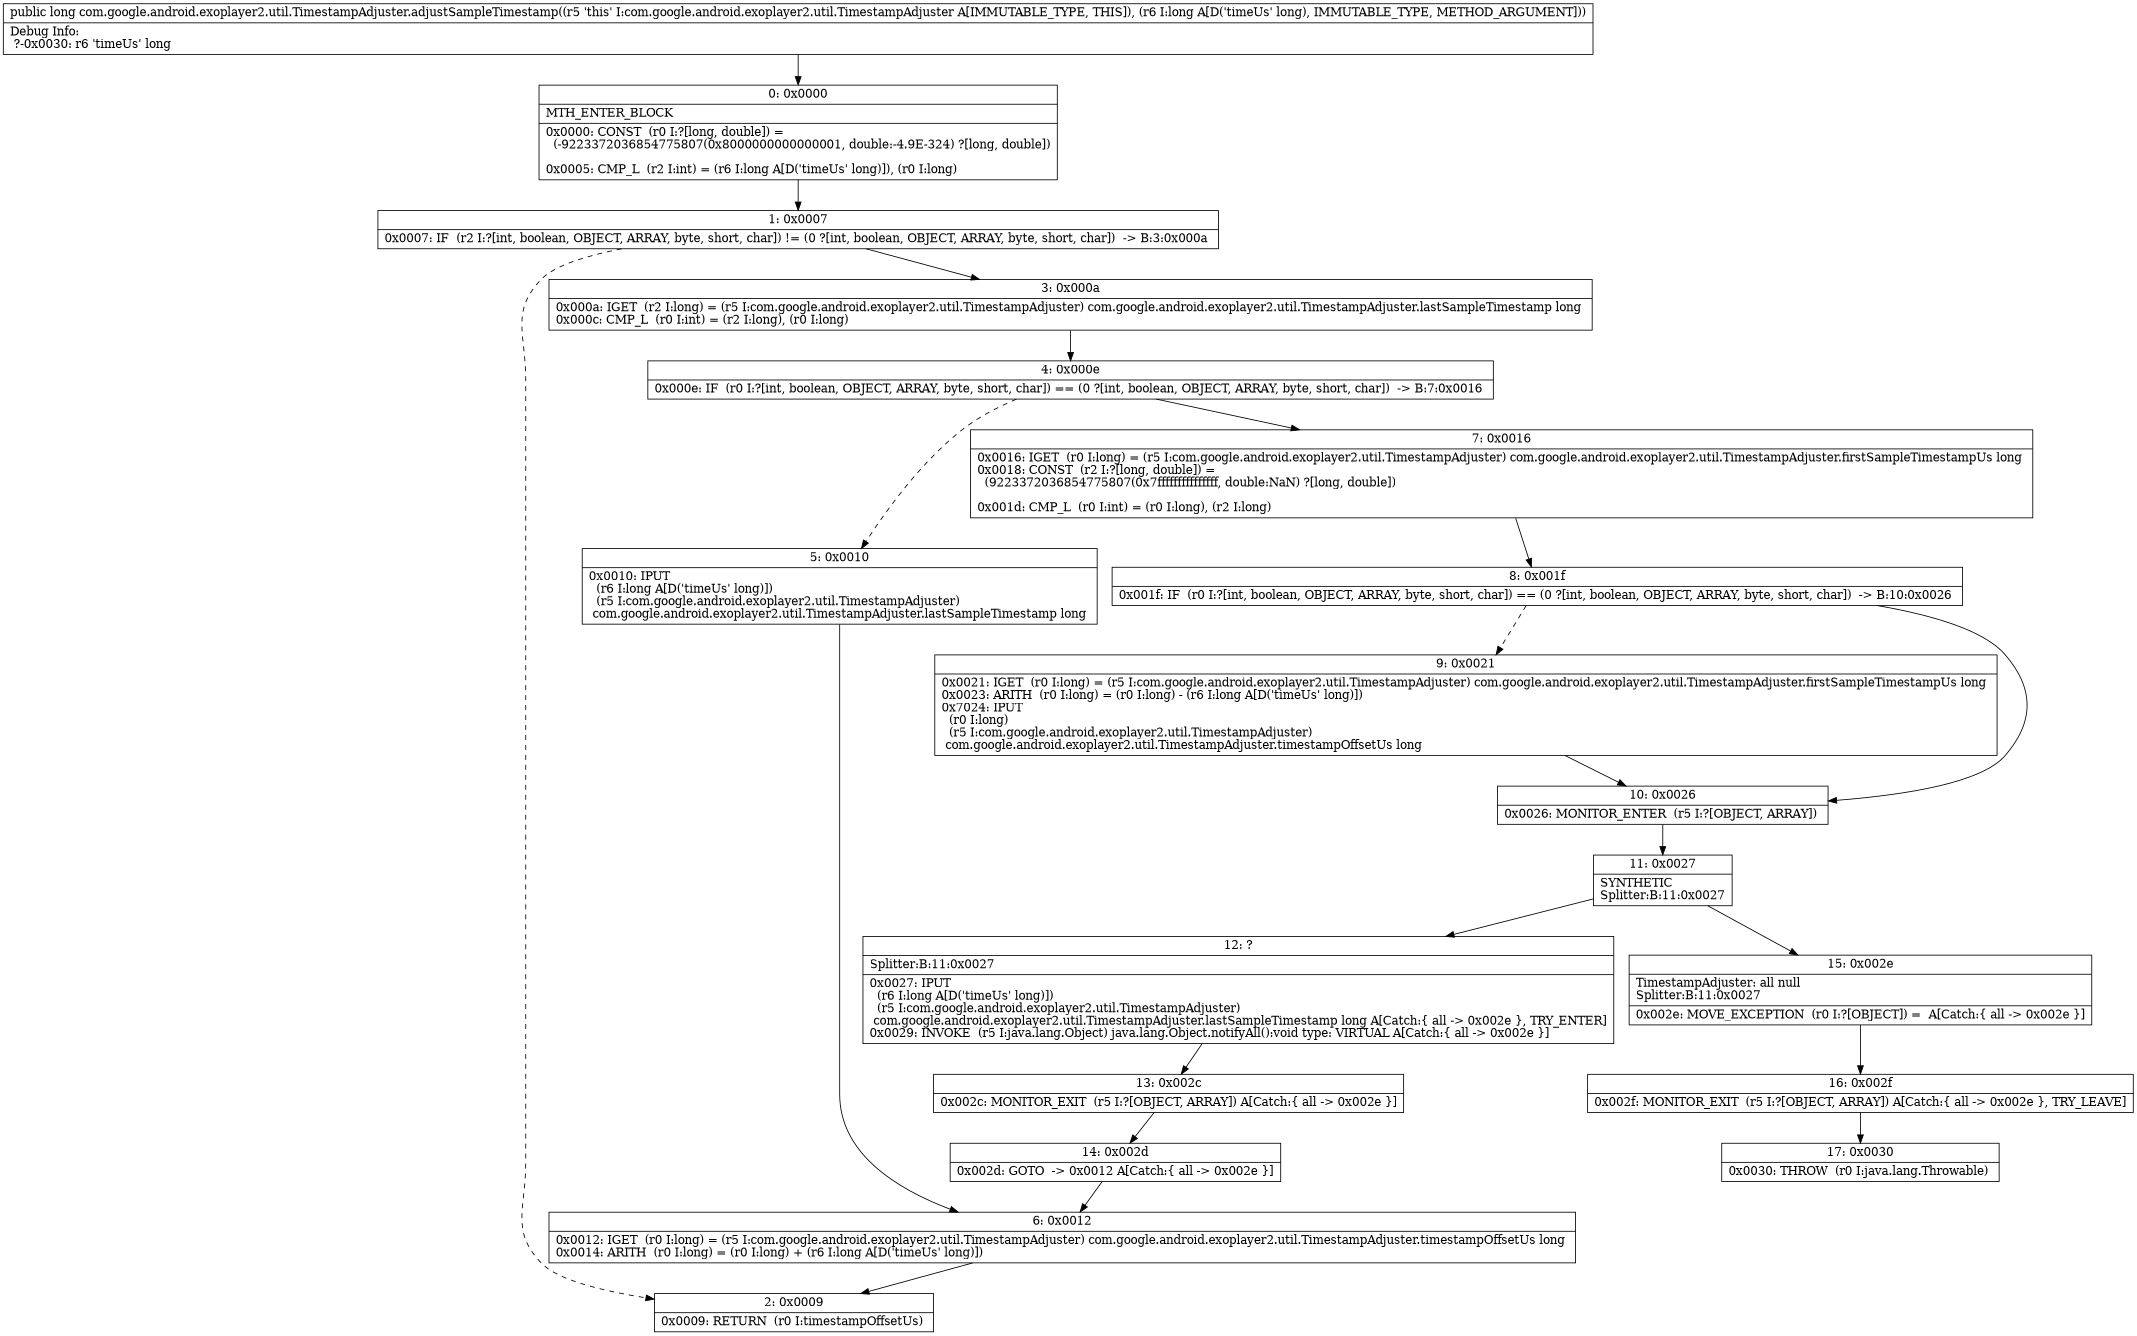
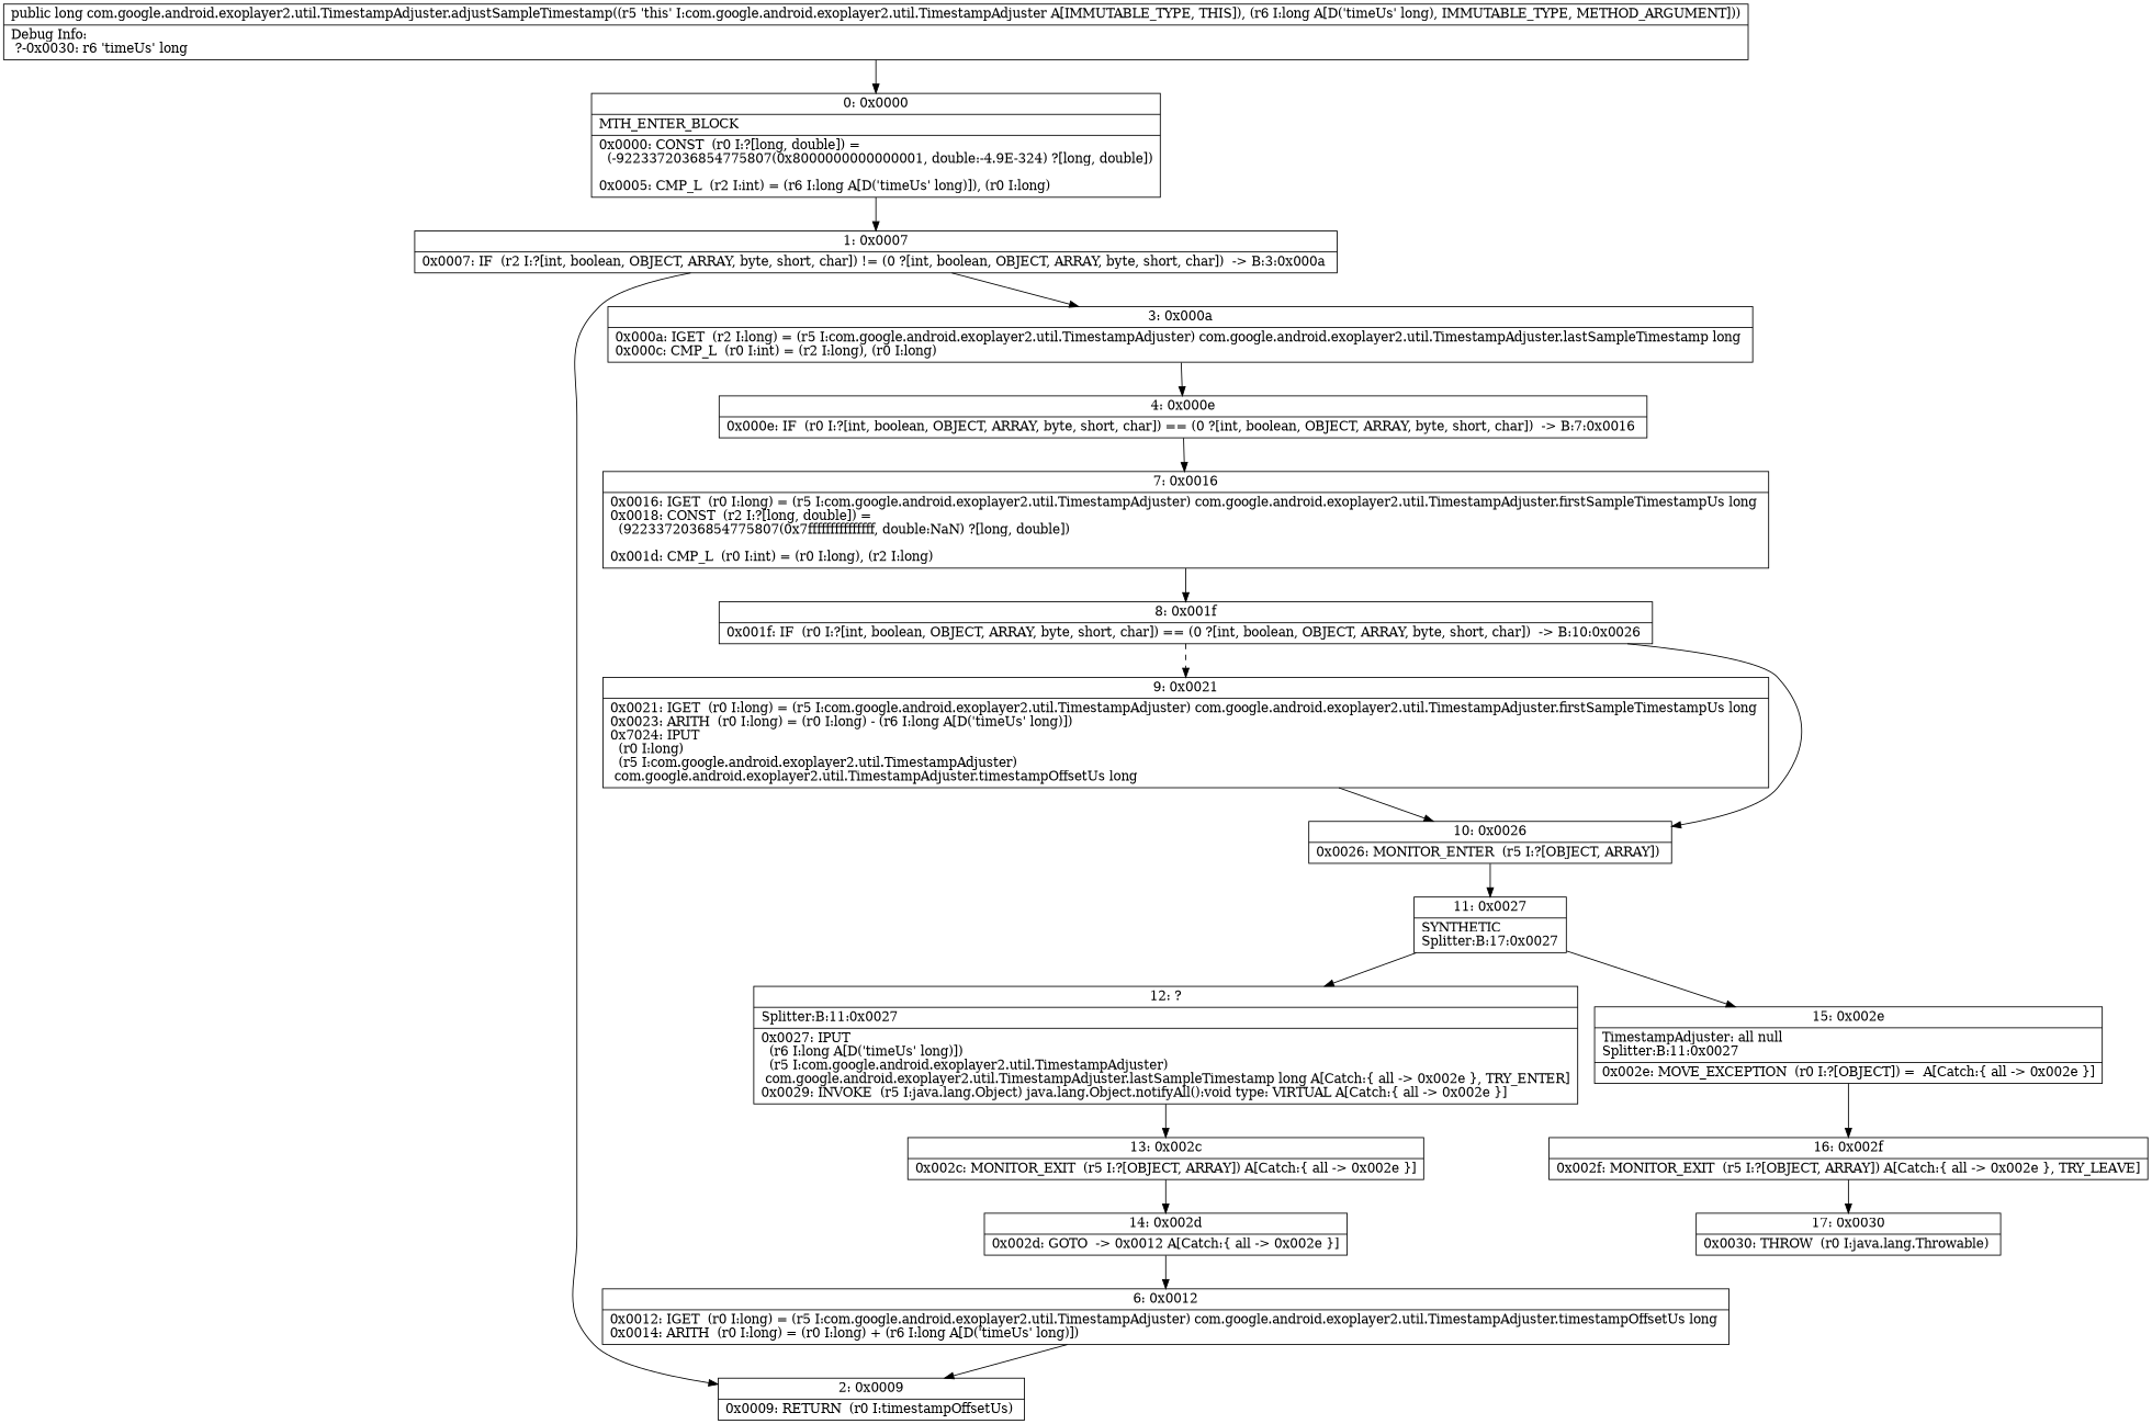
  digraph {
    node [shape=record]
    n1 [label="{0\:\ 0x0000|MTH_ENTER_BLOCK\l|0x0000: CONST  (r0 I:?[long, double]) = \l  (\-9223372036854775807(0x8000000000000001, double:\-4.9E\-324) ?[long, double])\l \l0x0005: CMP_L  (r2 I:int) = (r6 I:long A[D('timeUs' long)]), (r0 I:long) \l}"]
    n2 [label="{1\:\ 0x0007|0x0007: IF  (r2 I:?[int, boolean, OBJECT, ARRAY, byte, short, char]) != (0 ?[int, boolean, OBJECT, ARRAY, byte, short, char])  \-\> B:3:0x000a \l}"]
    n3 [label="{2\:\ 0x0009|0x0009: RETURN  (r0 I:timestampOffsetUs) \l}"]
    n4 [label="{3\:\ 0x000a|0x000a: IGET  (r2 I:long) = (r5 I:com.google.android.exoplayer2.util.TimestampAdjuster) com.google.android.exoplayer2.util.TimestampAdjuster.lastSampleTimestamp long \l0x000c: CMP_L  (r0 I:int) = (r2 I:long), (r0 I:long) \l}"]
    n5 [label="{4\:\ 0x000e|0x000e: IF  (r0 I:?[int, boolean, OBJECT, ARRAY, byte, short, char]) == (0 ?[int, boolean, OBJECT, ARRAY, byte, short, char])  \-\> B:7:0x0016 \l}"]
-   n6 [label="{5\:\ 0x0010|0x0010: IPUT  \l  (r6 I:long A[D('timeUs' long)])\l  (r5 I:com.google.android.exoplayer2.util.TimestampAdjuster)\l com.google.android.exoplayer2.util.TimestampAdjuster.lastSampleTimestamp long \l}"]
    n7 [label="{7\:\ 0x0016|0x0016: IGET  (r0 I:long) = (r5 I:com.google.android.exoplayer2.util.TimestampAdjuster) com.google.android.exoplayer2.util.TimestampAdjuster.firstSampleTimestampUs long \l0x0018: CONST  (r2 I:?[long, double]) = \l  (9223372036854775807(0x7fffffffffffffff, double:NaN) ?[long, double])\l \l0x001d: CMP_L  (r0 I:int) = (r0 I:long), (r2 I:long) \l}"]
    n8 [label="{6\:\ 0x0012|0x0012: IGET  (r0 I:long) = (r5 I:com.google.android.exoplayer2.util.TimestampAdjuster) com.google.android.exoplayer2.util.TimestampAdjuster.timestampOffsetUs long \l0x0014: ARITH  (r0 I:long) = (r0 I:long) + (r6 I:long A[D('timeUs' long)]) \l}"]
    n9 [label="{8\:\ 0x001f|0x001f: IF  (r0 I:?[int, boolean, OBJECT, ARRAY, byte, short, char]) == (0 ?[int, boolean, OBJECT, ARRAY, byte, short, char])  \-\> B:10:0x0026 \l}"]
    n10 [label="{9\:\ 0x0021|0x0021: IGET  (r0 I:long) = (r5 I:com.google.android.exoplayer2.util.TimestampAdjuster) com.google.android.exoplayer2.util.TimestampAdjuster.firstSampleTimestampUs long \l0x0023: ARITH  (r0 I:long) = (r0 I:long) \- (r6 I:long A[D('timeUs' long)]) \l0x7024: IPUT  \l  (r0 I:long)\l  (r5 I:com.google.android.exoplayer2.util.TimestampAdjuster)\l com.google.android.exoplayer2.util.TimestampAdjuster.timestampOffsetUs long \l}"]
    n11 [label="{10\:\ 0x0026|0x0026: MONITOR_ENTER  (r5 I:?[OBJECT, ARRAY]) \l}"]
-   n12 [label="{11\:\ 0x0027|SYNTHETIC\lSplitter:B:11:0x0027\l}"]
+   n12 [label="{11\:\ 0x0027|SYNTHETIC\lSplitter:B:17:0x0027\l}"]
    n13 [label="{12\:\ ?|Splitter:B:11:0x0027\l|0x0027: IPUT  \l  (r6 I:long A[D('timeUs' long)])\l  (r5 I:com.google.android.exoplayer2.util.TimestampAdjuster)\l com.google.android.exoplayer2.util.TimestampAdjuster.lastSampleTimestamp long A[Catch:\{ all \-\> 0x002e \}, TRY_ENTER]\l0x0029: INVOKE  (r5 I:java.lang.Object) java.lang.Object.notifyAll():void type: VIRTUAL A[Catch:\{ all \-\> 0x002e \}]\l}"]
    n14 [label="{15\:\ 0x002e|TimestampAdjuster: all null\lSplitter:B:11:0x0027\l|0x002e: MOVE_EXCEPTION  (r0 I:?[OBJECT]) =  A[Catch:\{ all \-\> 0x002e \}]\l}"]
    n15 [label="{13\:\ 0x002c|0x002c: MONITOR_EXIT  (r5 I:?[OBJECT, ARRAY]) A[Catch:\{ all \-\> 0x002e \}]\l}"]
    n16 [label="{16\:\ 0x002f|0x002f: MONITOR_EXIT  (r5 I:?[OBJECT, ARRAY]) A[Catch:\{ all \-\> 0x002e \}, TRY_LEAVE]\l}"]
    n17 [label="{14\:\ 0x002d|0x002d: GOTO  \-\> 0x0012 A[Catch:\{ all \-\> 0x002e \}]\l}"]
    n18 [label="{17\:\ 0x0030|0x0030: THROW  (r0 I:java.lang.Throwable) \l}"]
    n19 [label="{public long com.google.android.exoplayer2.util.TimestampAdjuster.adjustSampleTimestamp((r5 'this' I:com.google.android.exoplayer2.util.TimestampAdjuster A[IMMUTABLE_TYPE, THIS]), (r6 I:long A[D('timeUs' long), IMMUTABLE_TYPE, METHOD_ARGUMENT]))  | Debug Info:\l  ?\-0x0030: r6 'timeUs' long\l}"]
    n1 -> n2
-   n2 -> n3 [style=dashed]
+   n2 -> n3 [style=solid]
    n2 -> n4
    n4 -> n5
-   n5 -> n6 [style=dashed]
    n5 -> n7
-   n6 -> n8
    n7 -> n9
    n8 -> n3
    n9 -> n10 [style=dashed]
    n9 -> n11
    n10 -> n11
    n11 -> n12
    n12 -> n13
    n12 -> n14
    n13 -> n15
    n14 -> n16
    n15 -> n17
    n16 -> n18
    n17 -> n8
    n19 -> n1
  }
